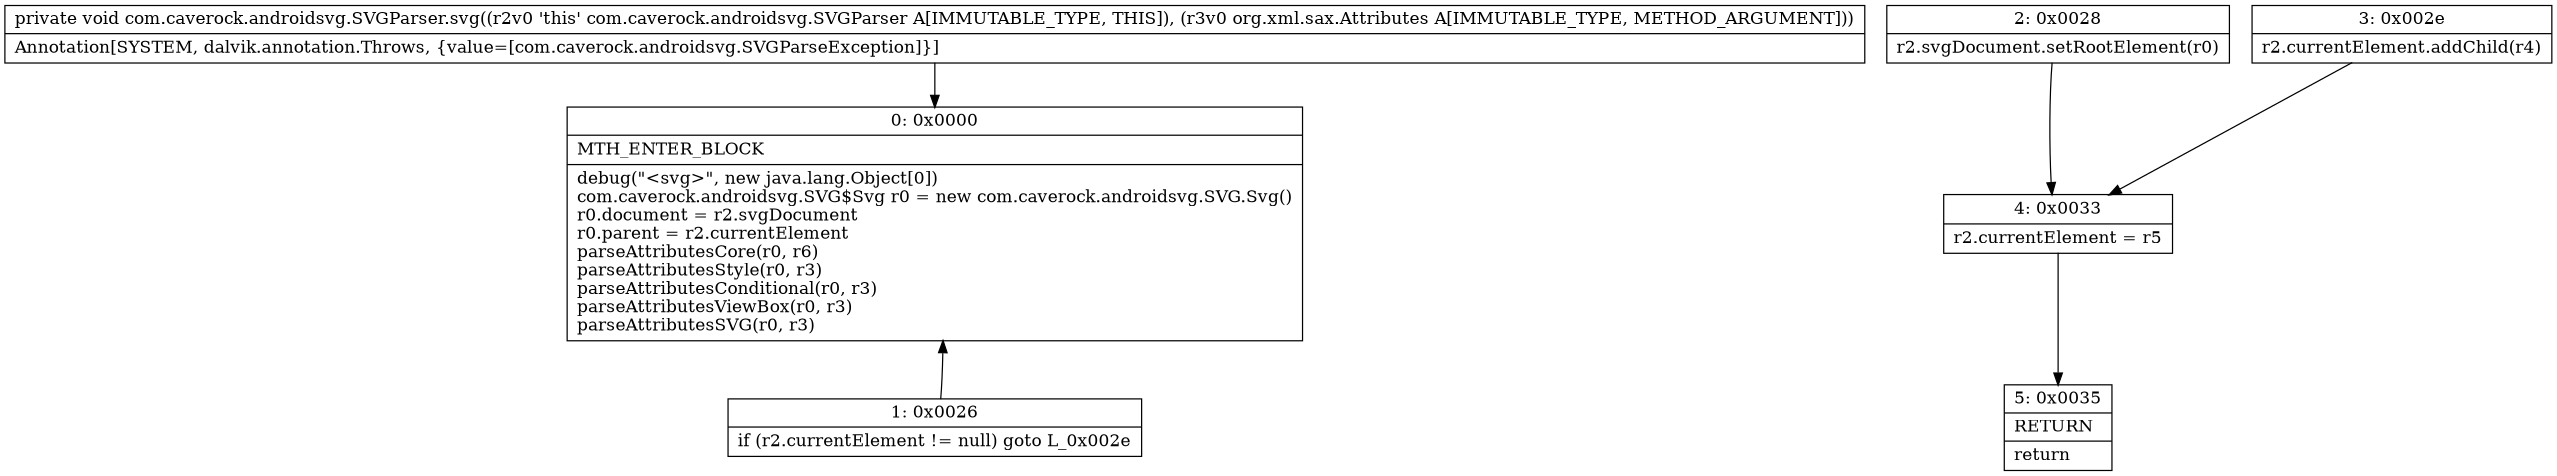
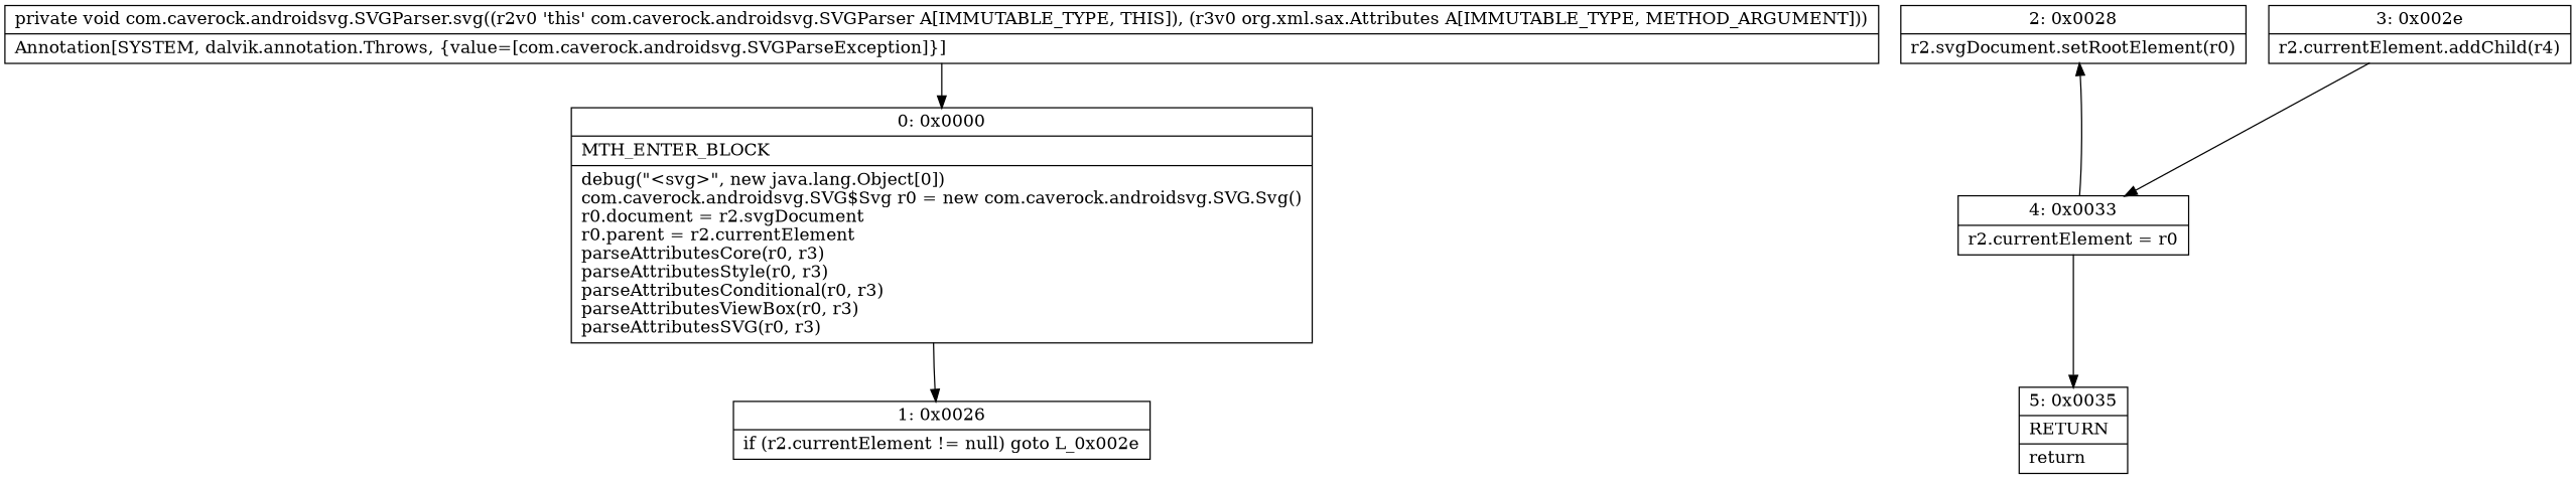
  digraph {
    node [shape=record]
-   n1 [label="{0\:\ 0x0000|MTH_ENTER_BLOCK\l|debug(\"\<svg\>\", new java.lang.Object[0])\lcom.caverock.androidsvg.SVG$Svg r0 = new com.caverock.androidsvg.SVG.Svg()\lr0.document = r2.svgDocument\lr0.parent = r2.currentElement\lparseAttributesCore(r0, r6)\lparseAttributesStyle(r0, r3)\lparseAttributesConditional(r0, r3)\lparseAttributesViewBox(r0, r3)\lparseAttributesSVG(r0, r3)\l}"]
+   n1 [label="{0\:\ 0x0000|MTH_ENTER_BLOCK\l|debug(\"\<svg\>\", new java.lang.Object[0])\lcom.caverock.androidsvg.SVG$Svg r0 = new com.caverock.androidsvg.SVG.Svg()\lr0.document = r2.svgDocument\lr0.parent = r2.currentElement\lparseAttributesCore(r0, r3)\lparseAttributesStyle(r0, r3)\lparseAttributesConditional(r0, r3)\lparseAttributesViewBox(r0, r3)\lparseAttributesSVG(r0, r3)\l}"]
    n2 [label="{1\:\ 0x0026|if (r2.currentElement != null) goto L_0x002e\l}"]
    n3 [label="{2\:\ 0x0028|r2.svgDocument.setRootElement(r0)\l}"]
-   n4 [label="{4\:\ 0x0033|r2.currentElement = r5\l}"]
+   n4 [label="{4\:\ 0x0033|r2.currentElement = r0\l}"]
    n5 [label="{3\:\ 0x002e|r2.currentElement.addChild(r4)\l}"]
    n6 [label="{5\:\ 0x0035|RETURN\l|return\l}"]
    n7 [label="{private void com.caverock.androidsvg.SVGParser.svg((r2v0 'this' com.caverock.androidsvg.SVGParser A[IMMUTABLE_TYPE, THIS]), (r3v0 org.xml.sax.Attributes A[IMMUTABLE_TYPE, METHOD_ARGUMENT]))  | Annotation[SYSTEM, dalvik.annotation.Throws, \{value=[com.caverock.androidsvg.SVGParseException]\}]\l}"]
-   n2 -> n1
-   n3 -> n4
+   n1 -> n2
+   n4 -> n3
    n4 -> n6
    n5 -> n4
    n7 -> n1
  }
